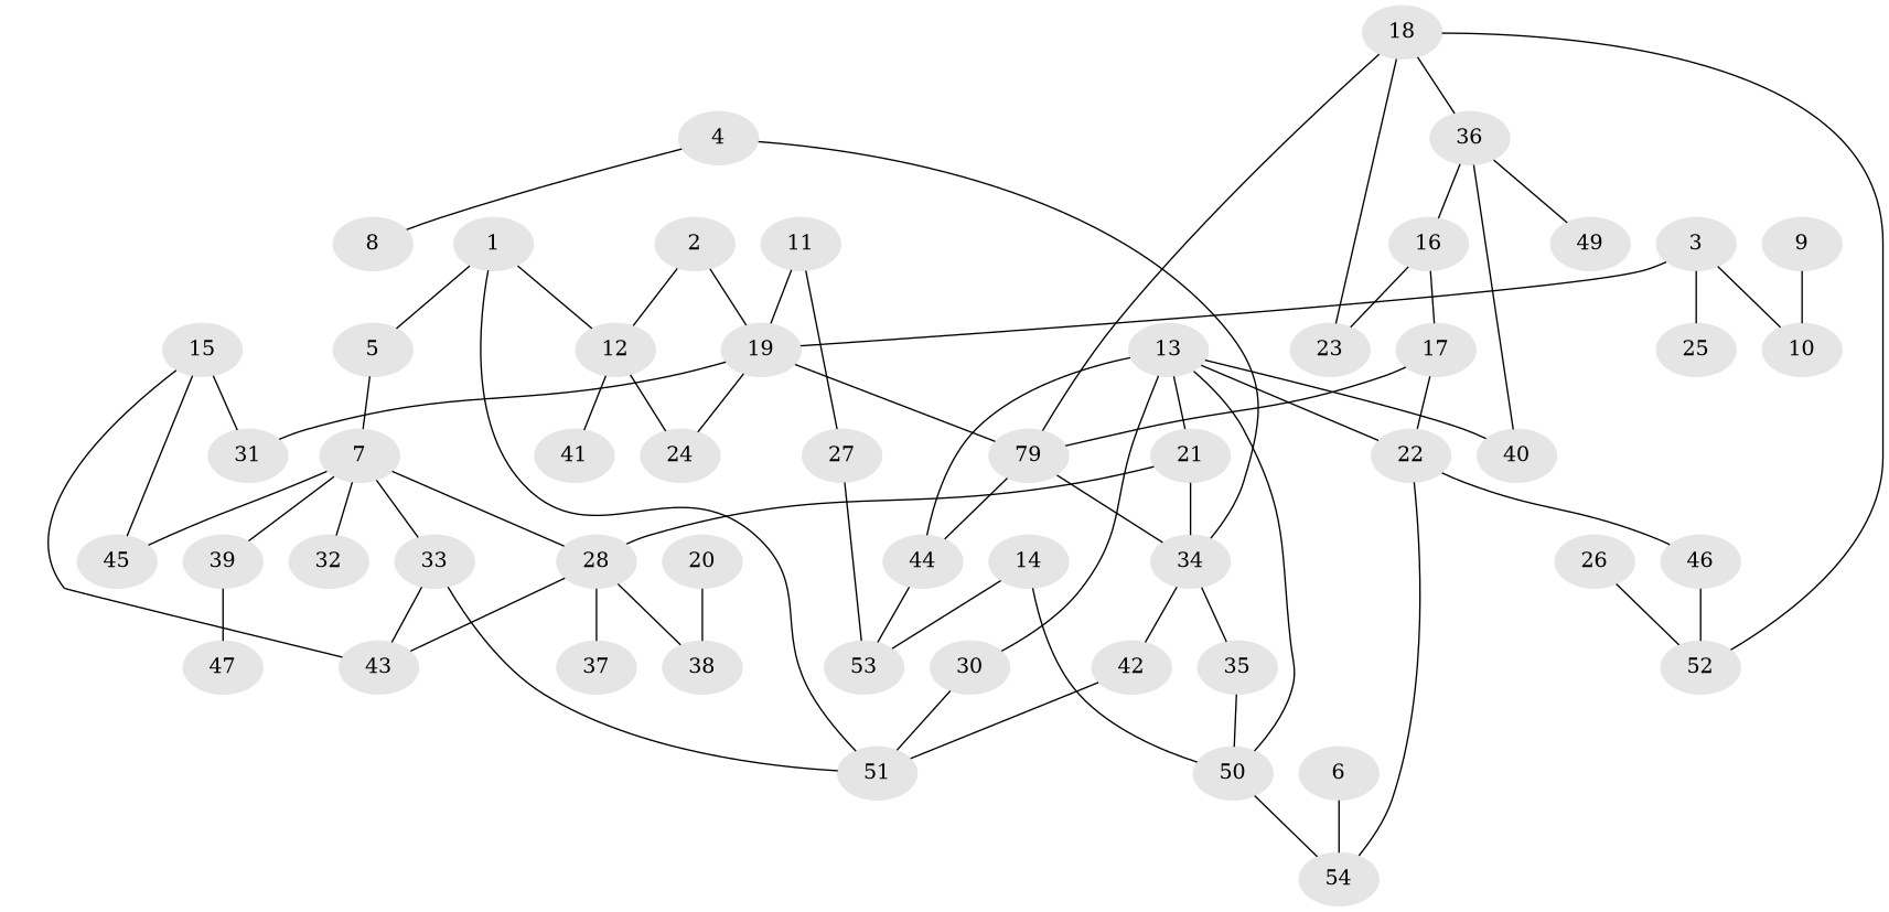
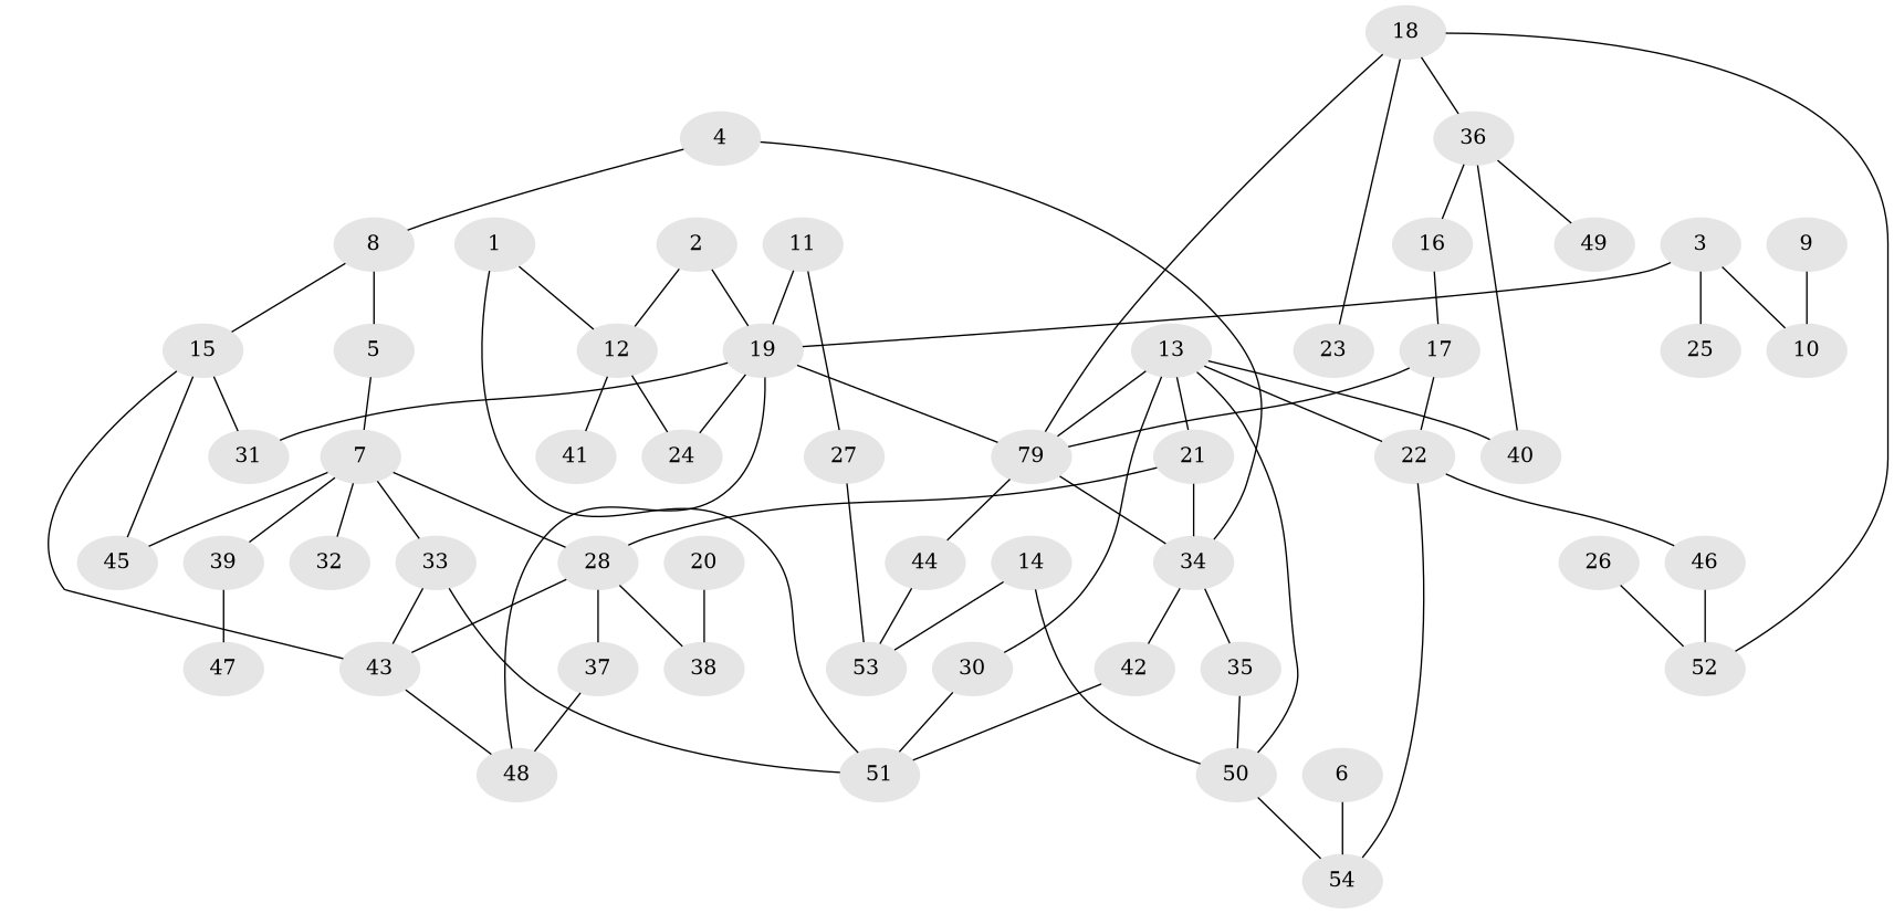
  graph {
    node [color=gray90 style=filled]
    edge [weight=1.0]
    1
    5
    51
    12
    7
    19
    24
    n8 [label=79]
    31
+   48
    2
    41
    3
    10
    25
    4
    8
    34
    15
    35
    42
    28
    32
    33
    39
    45
    6
    54
    16
    17
    23
    43
    38
    37
    47
    9
    11
    27
    53
    13
    21
    22
    30
    40
    50
    46
    44
    14
    18
    36
    52
    49
    20
    26
-   1 -- 5
+   8 -- 5
    1 -- 51
    1 -- 12
    5 -- 7
    12 -- 24
    12 -- 41
    7 -- 28
    7 -- 32
    7 -- 33
    7 -- 39
    7 -- 45
    19 -- 24
    19 -- n8
    19 -- 31
+   19 -- 48
    n8 -- 34
    n8 -- 44
    2 -- 12
    2 -- 19
    3 -- 19
    3 -- 10
    3 -- 25
    4 -- 8
    4 -- 34
+   8 -- 15
    34 -- 35
    34 -- 42
    15 -- 31
    15 -- 45
    15 -- 43
    35 -- 50
    42 -- 51
    28 -- 43
    28 -- 38
    28 -- 37
    33 -- 51
    33 -- 43
    39 -- 47
    6 -- 54
    16 -- 17
-   16 -- 23
    17 -- n8
    17 -- 22
+   43 -- 48
+   37 -- 48
    9 -- 10
    11 -- 19
    11 -- 27
    27 -- 53
-   13 -- 44
+   13 -- n8
    13 -- 21
    13 -- 22 [weight=2.0]
    13 -- 30
    13 -- 40
    13 -- 50
    21 -- 34
    21 -- 28
    22 -- 54
    22 -- 46
    30 -- 51
    50 -- 54
    46 -- 52
    44 -- 53
    14 -- 53
    14 -- 50
    18 -- n8
    18 -- 23
    18 -- 36
    18 -- 52
    36 -- 16
    36 -- 40
    36 -- 49
    20 -- 38
    26 -- 52
  }
